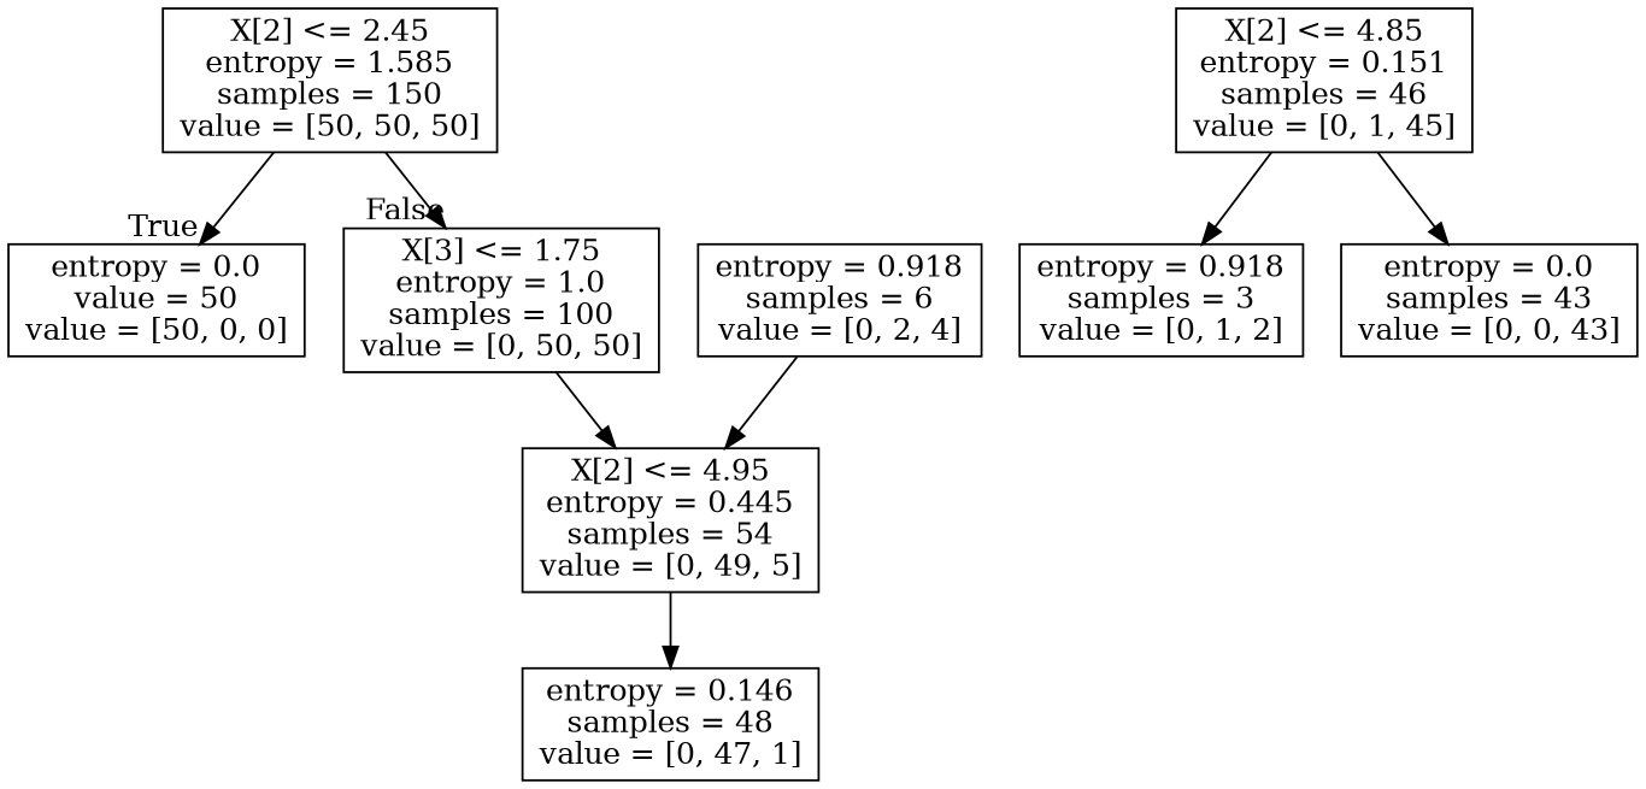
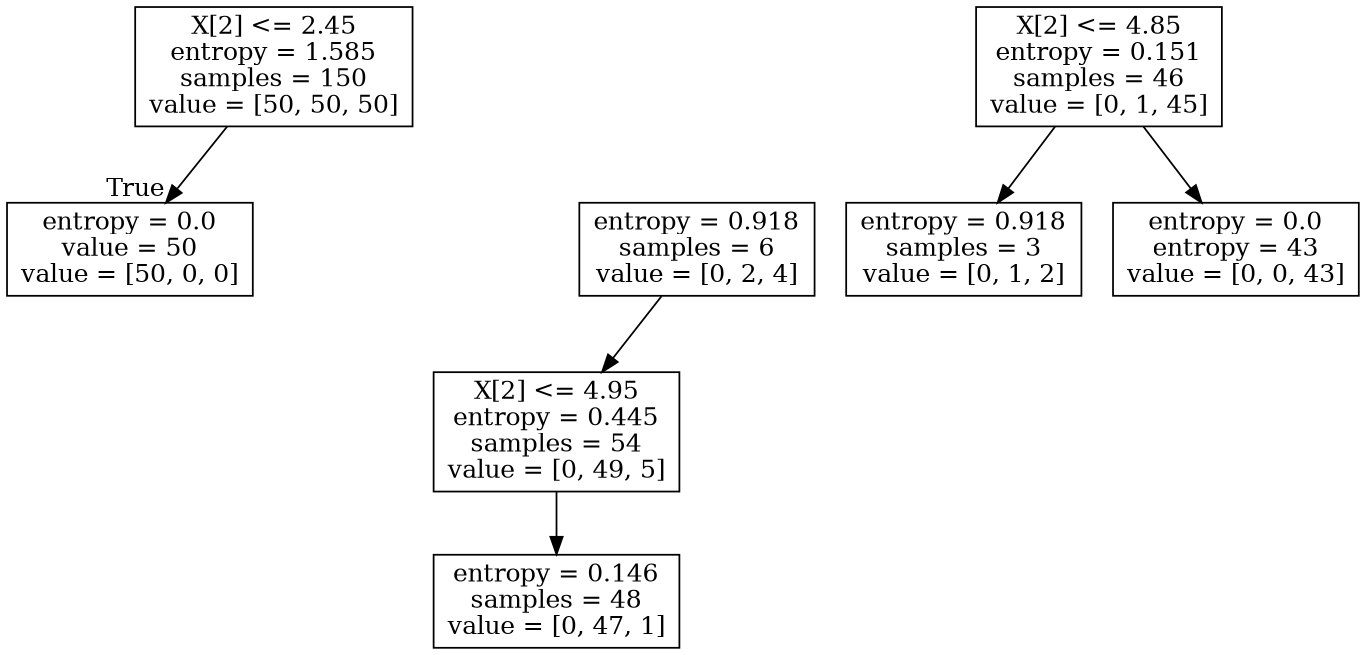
  digraph {
    node [shape=box]
    n1 [label="X[2] <= 2.45\nentropy = 1.585\nsamples = 150\nvalue = [50, 50, 50]"]
    n2 [label="entropy = 0.0\nvalue = 50\nvalue = [50, 0, 0]"]
-   n3 [label="X[3] <= 1.75\nentropy = 1.0\nsamples = 100\nvalue = [0, 50, 50]"]
    n4 [label="X[2] <= 4.95\nentropy = 0.445\nsamples = 54\nvalue = [0, 49, 5]"]
    n5 [label="entropy = 0.146\nsamples = 48\nvalue = [0, 47, 1]"]
    n6 [label="X[2] <= 4.85\nentropy = 0.151\nsamples = 46\nvalue = [0, 1, 45]"]
    n7 [label="entropy = 0.918\nsamples = 3\nvalue = [0, 1, 2]"]
-   n8 [label="entropy = 0.0\nsamples = 43\nvalue = [0, 0, 43]"]
+   n8 [label="entropy = 0.0\nentropy = 43\nvalue = [0, 0, 43]"]
    n9 [label="entropy = 0.918\nsamples = 6\nvalue = [0, 2, 4]"]
    n1 -> n2 [headlabel=True labelangle=45 labeldistance=2.5]
-   n1 -> n3 [headlabel=False labelangle=-45 labeldistance=2.5]
-   n3 -> n4
    n4 -> n5
    n6 -> n7
    n6 -> n8
    n9 -> n4
  }
